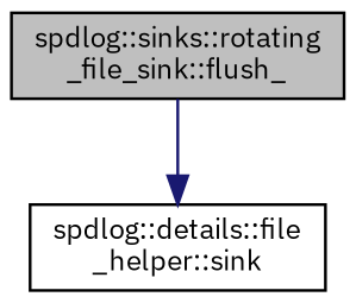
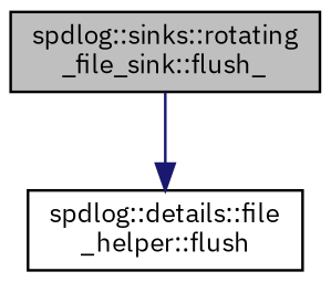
  digraph {
    rankdir=TB
    fontname="IBM Plex Sans"
    node [color=black fontname="IBM Plex Sans" fontsize=10 shape=record style=filled]
    n1 [fillcolor=grey75 fontcolor=black height=0.2 label="spdlog::sinks::rotating\l_file_sink::flush_" width=0.4]
-   n2 [fillcolor=white height=0.2 label="spdlog::details::file\l_helper::sink" width=0.4]
+   n2 [fillcolor=white height=0.2 label="spdlog::details::file\l_helper::flush" width=0.4]
    n1 -> n2 [color=midnightblue fontname="IBM Plex Sans" fontsize=10 labelfontname=Helvetica labelfontsize=10 style=solid]
  }
